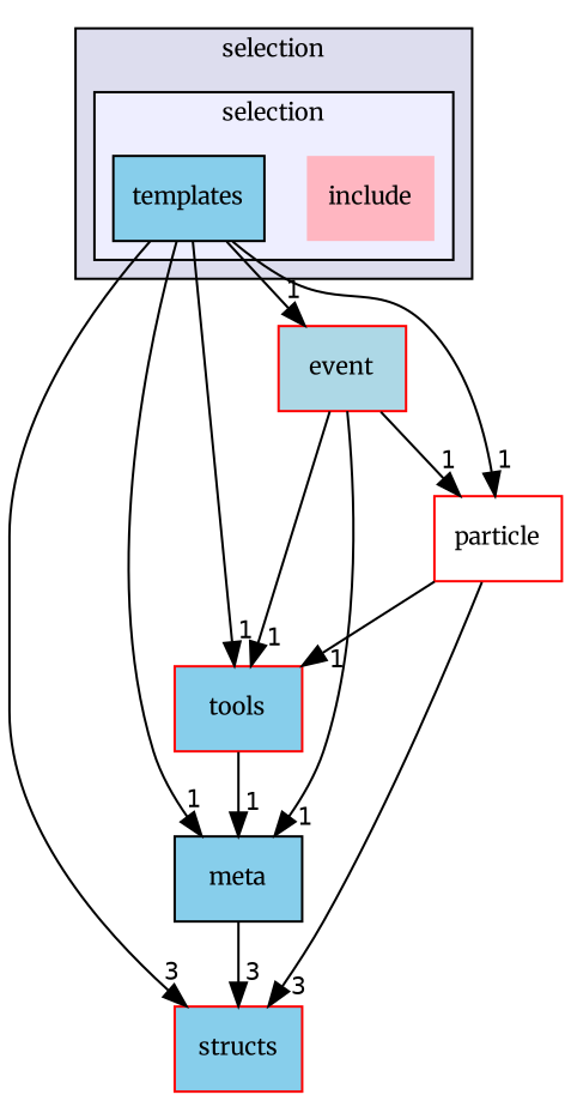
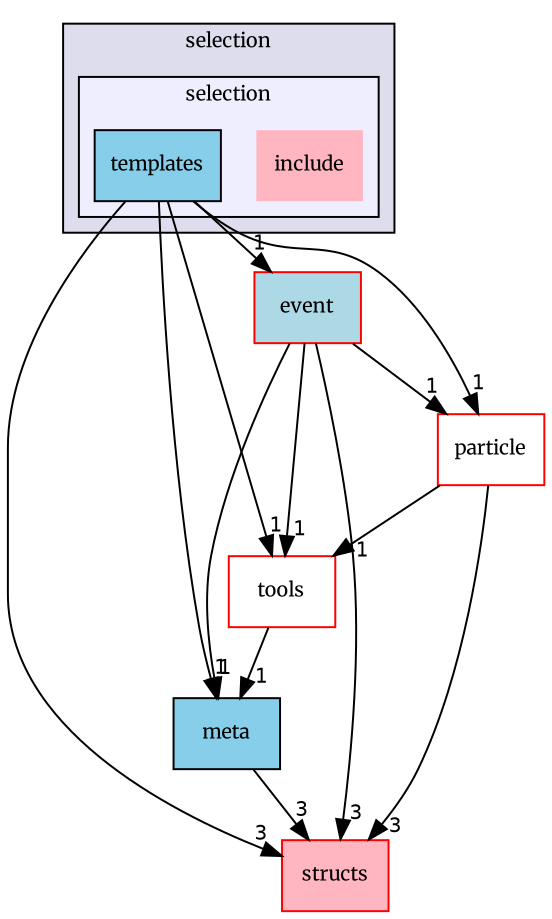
  digraph {
    compound=true
    fontname=Merriweather
    node [fillcolor=lightpink fontname=Merriweather fontsize=10 shape=box style=filled color=red]
    edge [fontname=Merriweather headlabel=1 labeldistance=1.5 labelfontname=Helvetica labelfontsize=10]
    n1 [label=include shape=plaintext color=""]
    n2 [color=black fillcolor=skyblue label=templates]
    n3 [color=black fillcolor=skyblue label=meta]
-   n4 [fillcolor=skyblue label=structs]
+   n4 [label=structs]
    n5 [fillcolor=lightblue label=event]
    n6 [fillcolor=white label=particle]
-   n7 [fillcolor=skyblue label=tools]
+   n7 [fillcolor=white label=tools]
    subgraph cluster_1 {
      bgcolor="#ddddee"
      fontsize=10
      label=selection
      pencolor=black
      subgraph cluster_2 {
        bgcolor="#eeeeff"
        fontsize=10
        label=selection
        pencolor=black
        n1
        n2
      }
    }
    n2 -> n3
    n2 -> n4 [headlabel=3]
    n2 -> n5
    n2 -> n6
    n2 -> n7
    n3 -> n4 [headlabel=3]
    n5 -> n3
+   n5 -> n4 [headlabel=3]
    n5 -> n6
    n5 -> n7
    n6 -> n4 [headlabel=3]
    n6 -> n7
    n7 -> n3
  }
